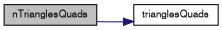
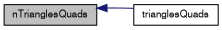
  digraph {
    rankdir=LR
    node [color=black fontname=FreeSans fontsize=10 shape=record]
    n1 [fillcolor=grey75 fontcolor=black height=0.2 label=nTrianglesQuads style=filled width=0.4]
    n2 [height=0.2 label=trianglesQuads width=0.4]
-   n1 -> n2 [color=midnightblue fontname=FreeSans fontsize=10 labelfontname=FreeSans labelfontsize=10 style=solid]
+   n2 -> n1 [color=midnightblue fontname=FreeSans fontsize=10 labelfontname=FreeSans labelfontsize=10 style=solid]
  }
